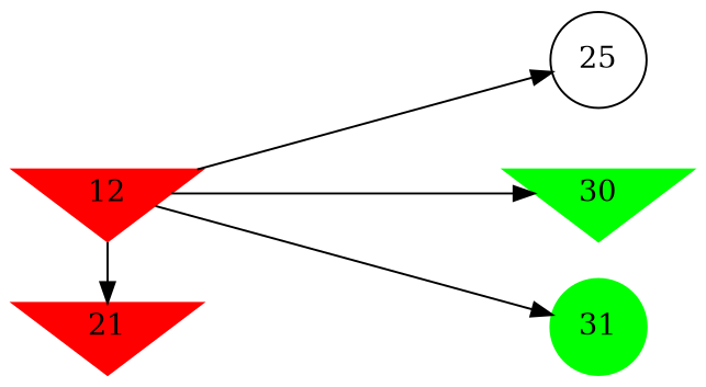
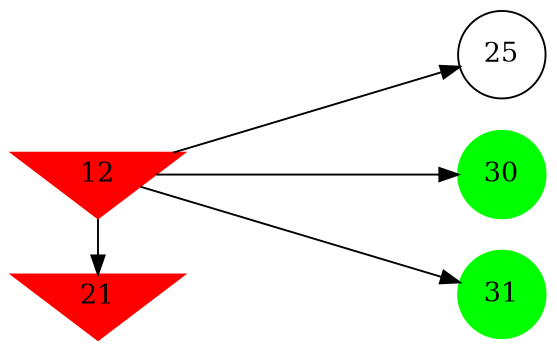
  digraph {
    ranksep=2.0
    rankdir=LR
    node [color=red shape=circle style=filled]
    12 [shape=invtriangle]
    21 [shape=invtriangle]
    25 [color=black style=""]
-   30 [color=green shape=invtriangle]
+   30 [color=green]
    31 [color=green]
    subgraph sub_1 {
      rank=same
      12
      21
    }
    subgraph sub_2 {
      rank=same
      25
    }
    subgraph sub_3 {
      rank=same
      30
      31
    }
    12 -> 21
    12 -> 25
    12 -> 30
    12 -> 31
  }
